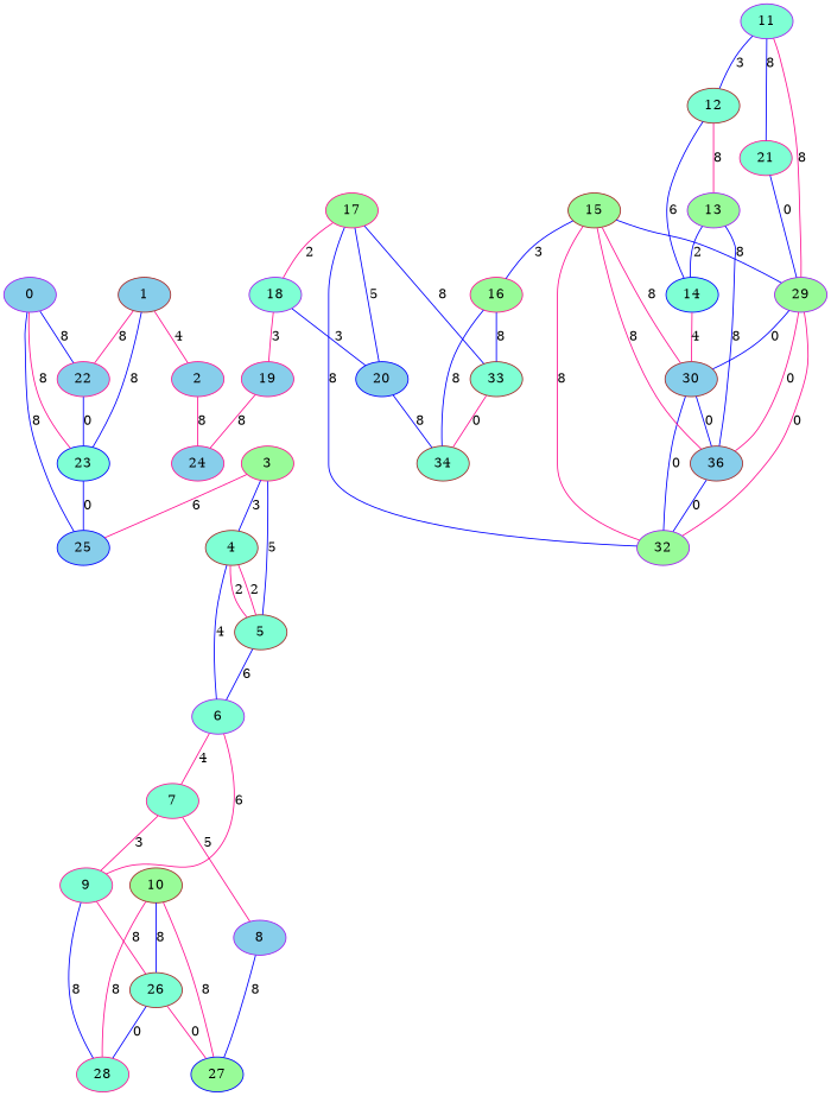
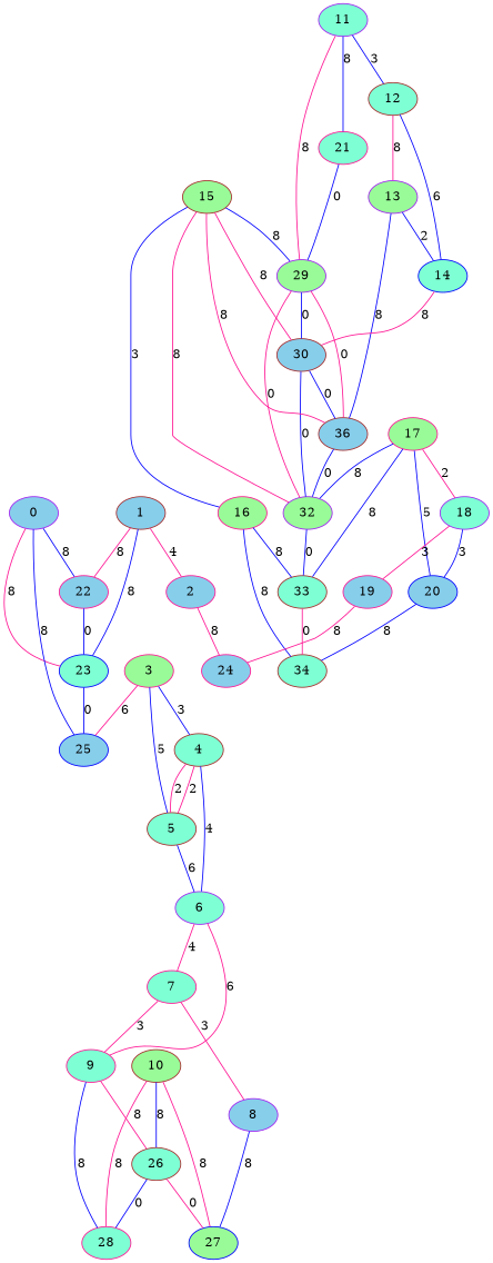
  graph {
    node [color=deeppink fillcolor=aquamarine style=filled weight=1]
    edge [color=blue]
    0 [color=purple fillcolor=skyblue]
    22 [fillcolor=skyblue weight=3]
    23 [color=blue weight=3]
    25 [color=blue fillcolor=skyblue weight=3]
    1 [color=brown fillcolor=skyblue]
    2 [fillcolor=skyblue]
    24 [fillcolor=skyblue weight=3]
    3 [fillcolor=palegreen]
    4 [color=brown weight=2]
    5 [color=brown weight=2]
    6 [color=purple]
    7
    9
    8 [color=purple fillcolor=skyblue]
    26 [color=brown weight=3]
    28 [weight=3]
    27 [color=blue fillcolor=palegreen weight=3]
    10 [color=brown fillcolor=palegreen]
    11 [color=purple]
    12 [color=brown]
    21 [weight=4]
    29 [color=purple fillcolor=palegreen weight=3]
    13 [color=purple fillcolor=palegreen]
    14 [color=blue]
    n25 [color=brown fillcolor=skyblue label=36 weight=3]
    30 [color=brown fillcolor=skyblue weight=3]
    32 [color=purple fillcolor=palegreen weight=3]
    15 [color=brown fillcolor=palegreen]
    16 [fillcolor=palegreen]
    33 [color=brown weight=3]
    34 [color=brown weight=3]
    17 [fillcolor=palegreen]
    18 [color=purple]
    20 [color=blue fillcolor=skyblue]
    19 [fillcolor=skyblue]
    0 -- 22 [label=8]
    0 -- 23 [color=deeppink label=8]
    0 -- 25 [label=8]
    22 -- 23 [label=0]
    23 -- 25 [label=0]
    1 -- 22 [color=deeppink label=8]
    1 -- 23 [label=8]
    1 -- 2 [color=deeppink label=4]
    2 -- 24 [color=deeppink label=8]
    3 -- 25 [color=deeppink label=6]
    3 -- 4 [label=3]
    3 -- 5 [label=5]
    4 -- 5 [color=deeppink label=2]
    4 -- 5 [color=deeppink label=2]
    4 -- 6 [label=4]
    5 -- 6 [label=6]
    6 -- 7 [color=deeppink label=4]
    6 -- 9 [color=deeppink label=6]
    7 -- 9 [color=deeppink label=3]
-   7 -- 8 [color=deeppink label=5]
+   7 -- 8 [color=deeppink label=3]
    9 -- 26 [color=deeppink label=8]
    9 -- 28 [label=8]
    8 -- 27 [label=8]
    26 -- 28 [label=0]
    26 -- 27 [color=deeppink label=0]
    10 -- 26 [label=8]
    10 -- 28 [color=deeppink label=8]
    10 -- 27 [color=deeppink label=8]
    11 -- 12 [label=3]
    11 -- 21 [label=8]
    11 -- 29 [color=deeppink label=8]
    12 -- 13 [color=deeppink label=8]
    12 -- 14 [label=6]
    21 -- 29 [label=0]
    29 -- n25 [color=deeppink label=0]
    29 -- 30 [label=0]
    29 -- 32 [color=deeppink label=0]
    13 -- 14 [label=2]
    13 -- n25 [label=8]
-   14 -- 30 [color=deeppink label=4]
+   14 -- 30 [color=deeppink label=8]
    n25 -- 32 [label=0]
    30 -- n25 [label=0]
    30 -- 32 [label=0]
+   32 -- 33 [label=0]
    15 -- 29 [label=8]
    15 -- n25 [color=deeppink label=8]
    15 -- 30 [color=deeppink label=8]
    15 -- 32 [color=deeppink label=8]
    15 -- 16 [label=3]
    16 -- 33 [label=8]
    16 -- 34 [label=8]
    33 -- 34 [color=deeppink label=0]
    17 -- 32 [label=8]
    17 -- 33 [label=8]
    17 -- 18 [color=deeppink label=2]
    17 -- 20 [label=5]
    18 -- 20 [label=3]
    18 -- 19 [color=deeppink label=3]
    20 -- 34 [label=8]
    19 -- 24 [color=deeppink label=8]
  }
